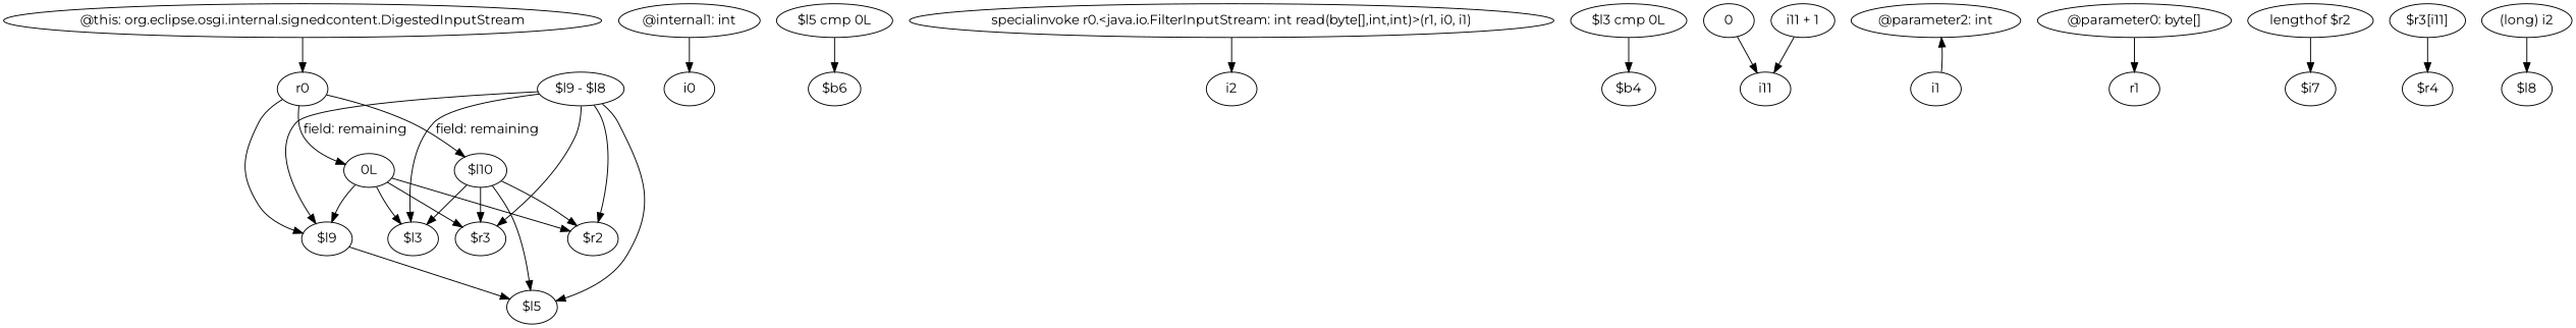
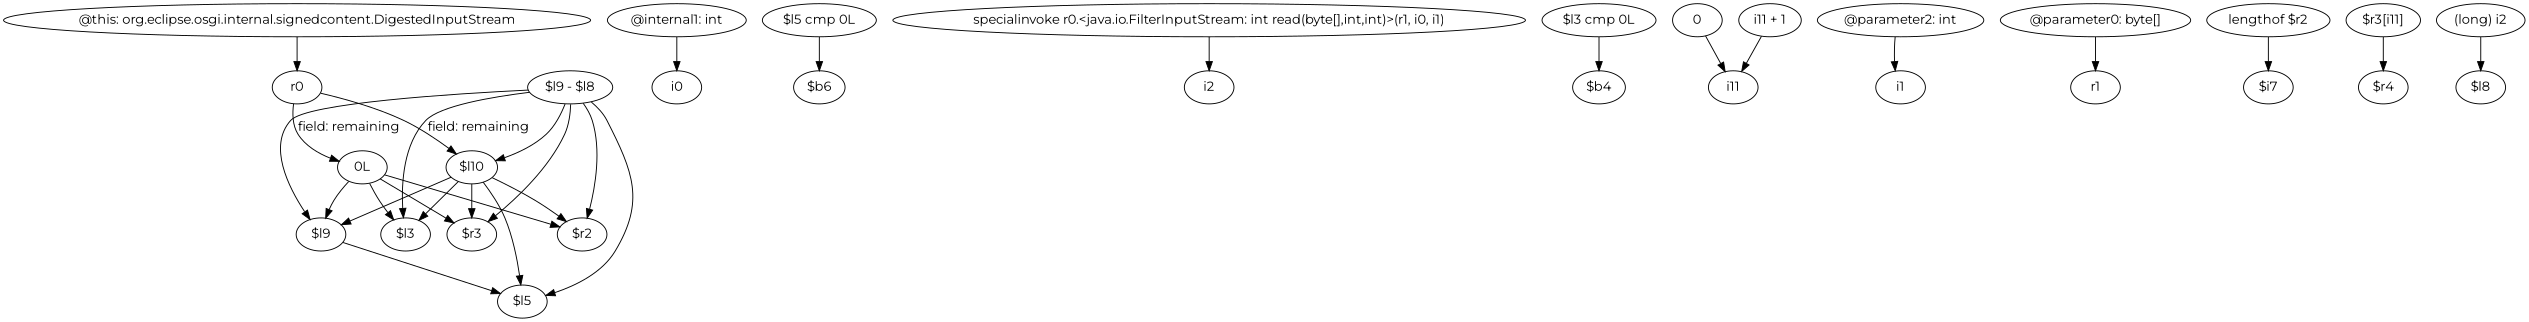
  digraph {
    fontname=Montserrat
    node [fontname=Montserrat]
    edge [fontname=Montserrat]
    n1 [label="$l10"]
    n2 [label="$l5"]
    n3 [label="$l3"]
    n4 [label="$l9"]
    n5 [label="$r3"]
    n6 [label="$r2"]
    n7 [label="$l9 - $l8"]
    n8 [label=r0]
    n9 [label="0L"]
    n10 [label="@internal1: int"]
    n11 [label=i0]
    n12 [label="$l5 cmp 0L"]
    n13 [label="$b6"]
    n14 [label="specialinvoke r0.<java.io.FilterInputStream: int read(byte[],int,int)>(r1, i0, i1)"]
    n15 [label=i2]
    n16 [label="@this: org.eclipse.osgi.internal.signedcontent.DigestedInputStream"]
    n17 [label="$l3 cmp 0L"]
    n18 [label="$b4"]
    n19 [label=0]
    n20 [label=i11]
    n21 [label="i11 + 1"]
    n22 [label="@parameter2: int"]
    n23 [label=i1]
    n24 [label="@parameter0: byte[]"]
    n25 [label=r1]
    n26 [label="lengthof $r2"]
    n27 [label="$i7"]
    n28 [label="$r3[i11]"]
    n29 [label="$r4"]
    n30 [label="(long) i2"]
    n31 [label="$l8"]
    n1 -> n2
    n1 -> n3
-   n8 -> n4
+   n1 -> n4
    n1 -> n5
    n1 -> n6
    n4 -> n2
+   n7 -> n1
    n7 -> n2
    n7 -> n3
    n7 -> n4
    n7 -> n5
    n7 -> n6
    n8 -> n1 [label="field: remaining"]
    n8 -> n9 [label="field: remaining"]
    n9 -> n3
    n9 -> n4
    n9 -> n5
    n9 -> n6
    n10 -> n11
    n12 -> n13
    n14 -> n15
    n16 -> n8
    n17 -> n18
    n19 -> n20
    n21 -> n20
-   n23 -> n22
+   n22 -> n23
    n24 -> n25
    n26 -> n27
    n28 -> n29
    n30 -> n31
  }
